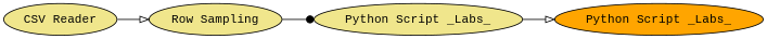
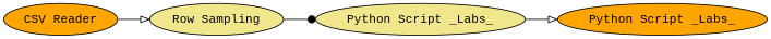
  digraph {
    fontname="Liberation Mono"
    rankdir=LR
    node [fillcolor=orange fontname="Liberation Mono" style=filled]
    edge [arrowhead=onormal fontname="Liberation Mono"]
-   n1 [fillcolor=khaki label="CSV Reader"]
+   n1 [label="CSV Reader"]
    n2 [fillcolor=khaki label="Row Sampling"]
    n3 [fillcolor=khaki label="Python Script _Labs_"]
    n4 [label="Python Script _Labs_"]
    n1 -> n2
    n2 -> n3 [arrowhead=dot]
    n3 -> n4
  }
